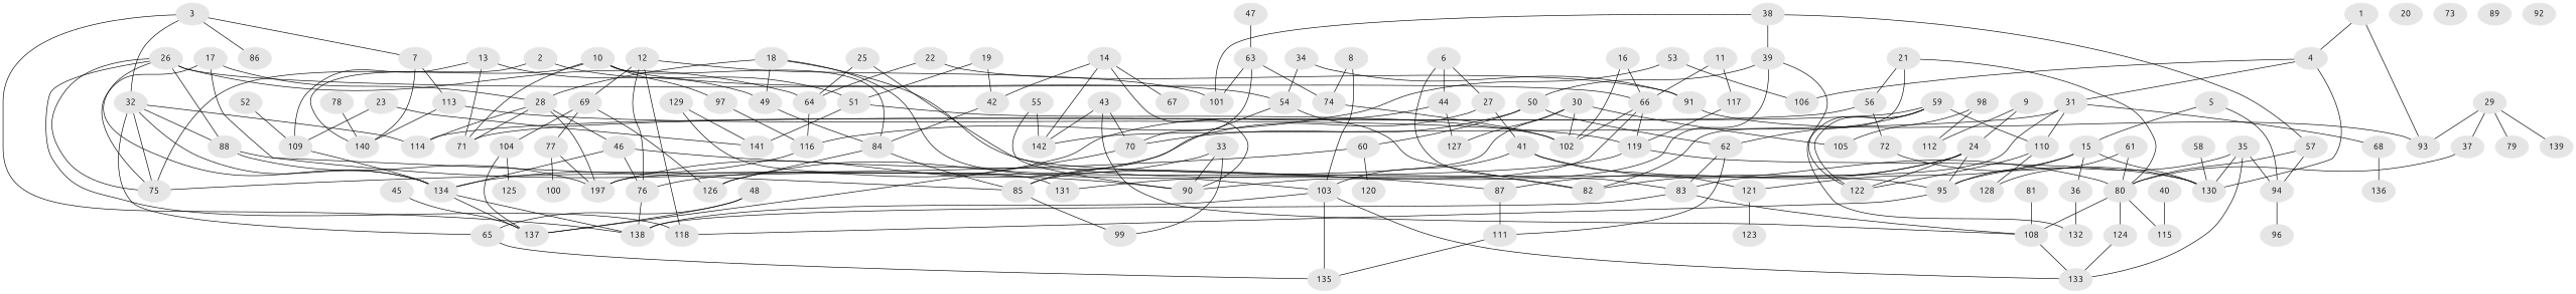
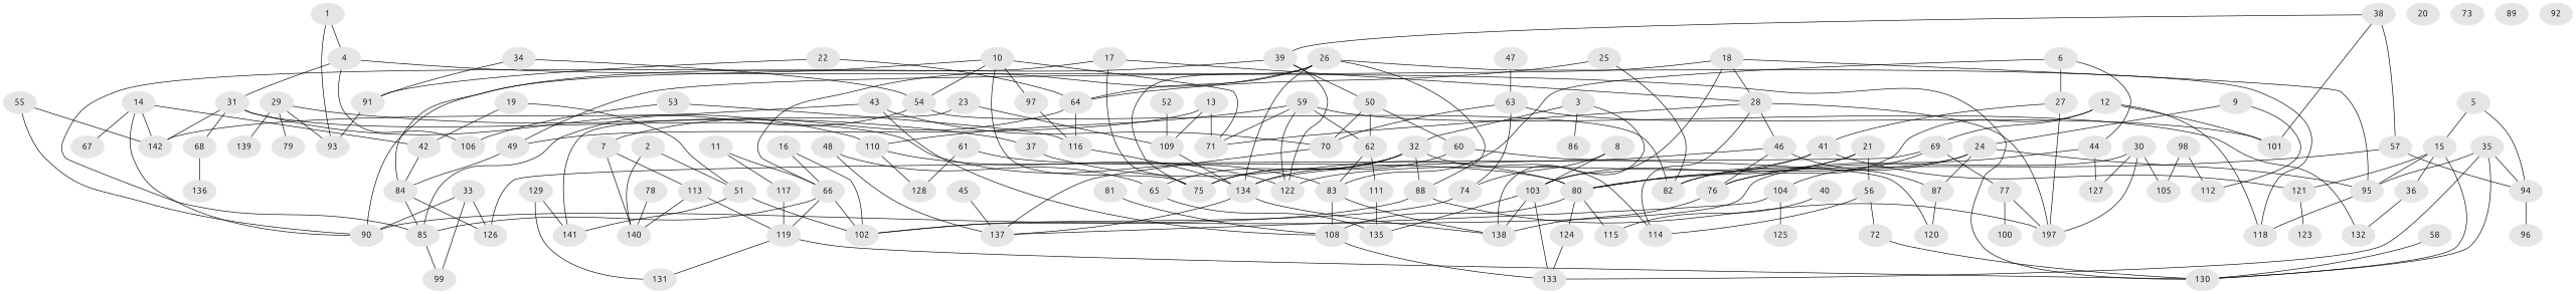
  graph {
    fontname=Ubuntu
    node [color=gray90 fontname=Ubuntu style=filled]
    edge [fontname=Ubuntu]
    1
    4
    93
    31
    106
    130
    2
    51
    140
    102
    141
    3
    7
    32
    86
    138
    113
    75
    88
    134
    114
    65
    83
    142
    68
    110
    5
    15
    94
    36
    95
    121
    96
    6
    27
    44
    41
    n38 [label=197]
    76
    127
    108
    119
    8
    74
    103
    133
    135
    9
    24
    112
    82
    87
    122
    10
    54
    71
    84
    97
    85
    126
    116
    11
    66
    117
    12
    69
    101
    118
    77
    104
    13
    49
    109
    14
    42
    67
    90
    132
    123
    16
    17
    28
    46
    99
    18
    19
    20
    21
    56
    80
    72
    115
    124
    22
    64
    91
    23
    120
    25
    26
    137
    29
    37
    79
    139
    30
    105
    136
    128
    33
    34
    35
    38
    39
    57
    50
    70
    60
    62
    40
    43
    45
    47
    63
    48
    111
    52
    53
    55
    58
    59
    61
    131
    100
    125
    73
    78
    81
    89
    92
    98
    129
    1 -- 4
    1 -- 93
    4 -- 31
    4 -- 106
    4 -- 130
    31 -- 83
    31 -- 142
    31 -- 68
    31 -- 110
    2 -- 51
    2 -- 140
    51 -- 102
    51 -- 141
-   3 -- 7
+   64 -- 7
    3 -- 32
    3 -- 86
    3 -- 138
    7 -- 140
    7 -- 113
    32 -- 75
    32 -- 88
    32 -- 134
    32 -- 114
    32 -- 65
    113 -- 140
    113 -- 119
    88 -- n38
    88 -- 90
    134 -- 138
    134 -- 137
    65 -- 135
    83 -- 138
    83 -- 108
    68 -- 136
    110 -- 122
    110 -- 128
    5 -- 15
    5 -- 94
    15 -- 130
    15 -- 36
    15 -- 95
    15 -- 121
    94 -- 96
    36 -- 132
    95 -- 118
    121 -- 123
    6 -- 83
    6 -- 27
    6 -- 44
    27 -- 41
    27 -- n38
    44 -- 76
    44 -- 127
    41 -- 121
    41 -- 103
    41 -- 80
    76 -- 138
    108 -- 133
    119 -- 130
    119 -- 131
    8 -- 74
    8 -- 103
    74 -- 102
    103 -- 138
    103 -- 133
    103 -- 135
    9 -- 24
    9 -- 112
    24 -- 95
    24 -- 82
    24 -- 87
    24 -- 122
-   87 -- 111
+   87 -- 120
    10 -- 75
    10 -- 54
    10 -- 71
    10 -- 84
    10 -- 97
    54 -- 82
    54 -- 85
    84 -- 85
    84 -- 126
    97 -- 116
    85 -- 99
    116 -- 134
    11 -- 66
    11 -- 117
    66 -- 102
    66 -- 119
    66 -- 85
    117 -- 119
    12 -- 76
    12 -- 69
    12 -- 101
    12 -- 118
    69 -- 126
    69 -- 77
    69 -- 104
    77 -- n38
    77 -- 100
    104 -- 137
    104 -- 125
    13 -- 71
    13 -- 49
    13 -- 109
    49 -- 84
    109 -- 134
    14 -- 142
    14 -- 42
    14 -- 67
    14 -- 90
    42 -- 84
    16 -- 102
    16 -- 66
    17 -- 75
    17 -- 85
    17 -- 28
    28 -- 114
    28 -- n38
    28 -- 71
    28 -- 46
    46 -- 134
    46 -- 76
    46 -- 87
    18 -- 95
    18 -- 103
    18 -- 49
    18 -- 28
    19 -- 51
    19 -- 42
    21 -- 82
    21 -- 56
    21 -- 80
    56 -- 114
    56 -- 72
    80 -- 108
    80 -- 115
    80 -- 124
    72 -- 130
    124 -- 133
    22 -- 64
    22 -- 91
    64 -- 116
    91 -- 93
    23 -- 141
    23 -- 109
    25 -- 82
    25 -- 64
    26 -- 75
    26 -- 88
    26 -- 134
    26 -- 66
    26 -- 118
    26 -- 64
    29 -- 93
    29 -- 37
    29 -- 79
    29 -- 139
    37 -- 80
    30 -- 102
    30 -- n38
    30 -- 127
    30 -- 105
    33 -- 126
    33 -- 90
    33 -- 99
    34 -- 54
    34 -- 91
    35 -- 130
    35 -- 94
    35 -- 95
    35 -- 133
    38 -- 101
    38 -- 39
    38 -- 57
    39 -- 122
    39 -- 90
    39 -- 50
    57 -- 94
    57 -- 80
    50 -- 70
    50 -- 60
    50 -- 62
    70 -- 137
    60 -- 75
    60 -- 120
    62 -- 83
    62 -- 111
    40 -- 115
    43 -- 142
    43 -- 108
    43 -- 70
    45 -- 137
    47 -- 63
    63 -- 74
    63 -- 101
    63 -- 70
    48 -- 65
    48 -- 137
    111 -- 135
    52 -- 109
    53 -- 106
    53 -- 116
    55 -- 142
    55 -- 90
    58 -- 130
    59 -- 110
    59 -- 122
    59 -- 71
    59 -- 132
    59 -- 62
    61 -- 80
    61 -- 128
    78 -- 140
    81 -- 108
    98 -- 112
    98 -- 105
    129 -- 141
    129 -- 131
  }
